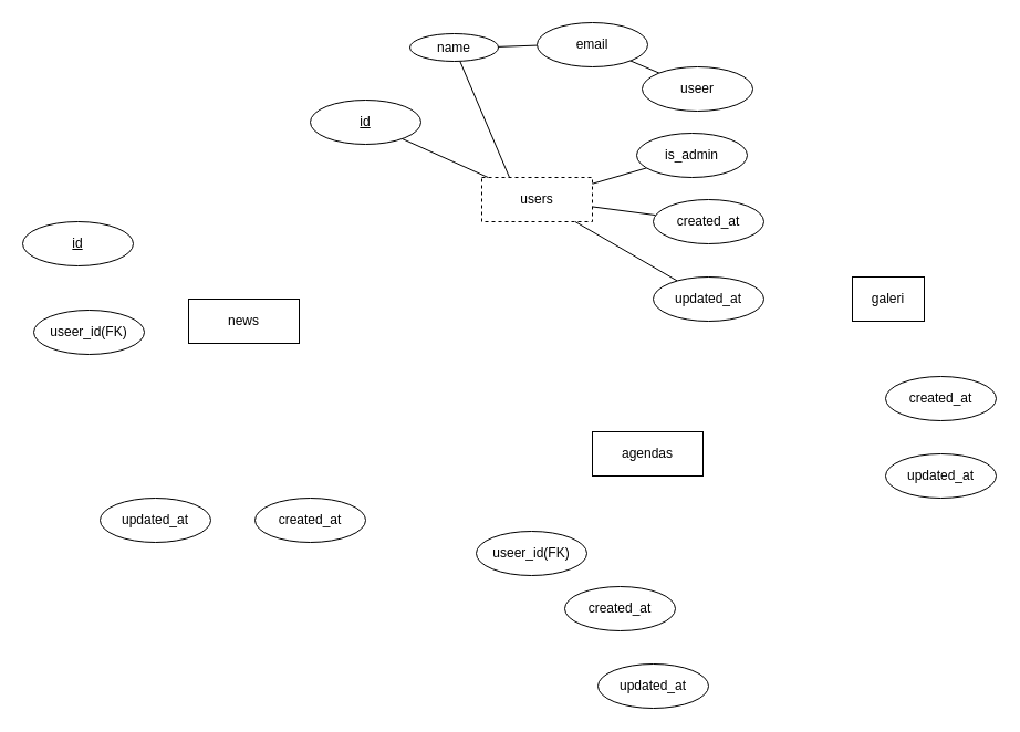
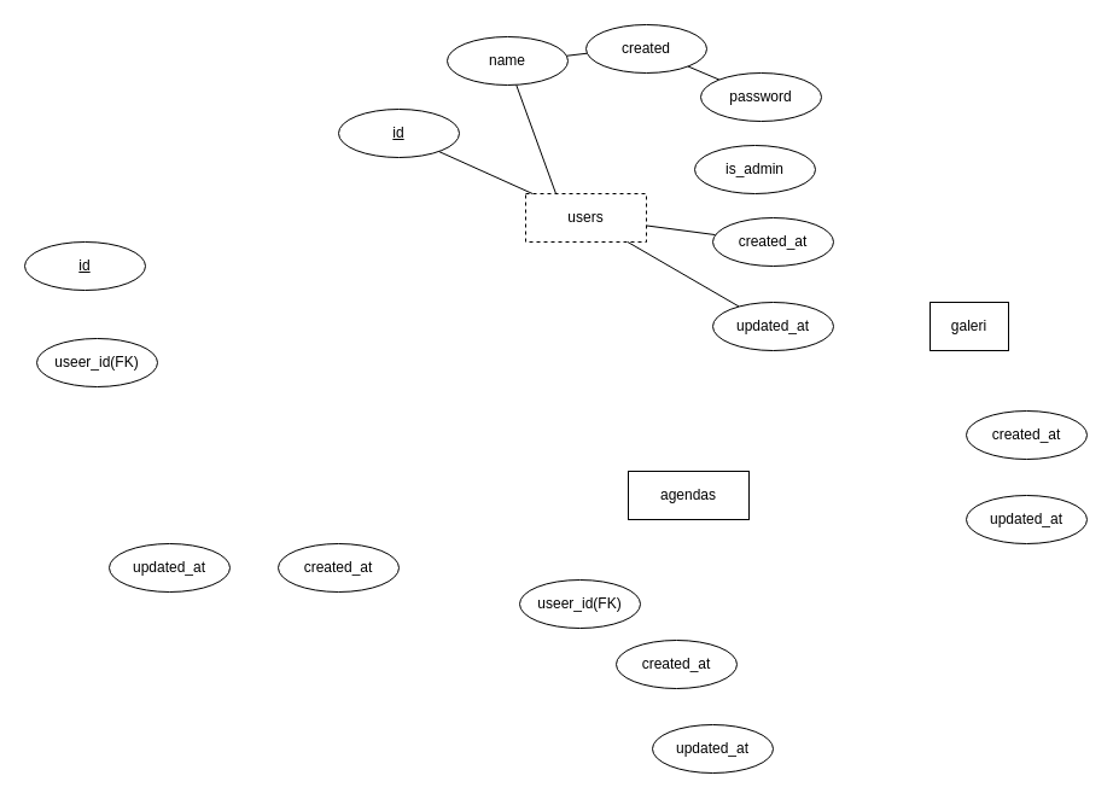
  <mxCell id="0" />
  <mxCell id="1" parent="0" />
  <mxCell id="2" value="users" style="whiteSpace=wrap;html=1;align=center;dashed=1;" vertex="1" parent="1"><mxGeometry x="435" y="160" width="100" height="40" as="geometry" /></mxCell>
  <mxCell id="3" style="edgeStyle=none;html=1;endArrow=none;endFill=0;" edge="1" parent="1" source="4" target="2"><mxGeometry relative="1" as="geometry" /></mxCell>
  <mxCell id="4" value="id" style="ellipse;whiteSpace=wrap;html=1;align=center;fontStyle=4;" vertex="1" parent="1"><mxGeometry x="280" y="90" width="100" height="40" as="geometry" /></mxCell>
  <mxCell id="5" style="edgeStyle=none;html=1;entryX=0.25;entryY=0;entryDx=0;entryDy=0;endArrow=none;endFill=0;" edge="1" parent="1" source="6" target="2"><mxGeometry relative="1" as="geometry" /></mxCell>
- <mxCell id="6" value="name" style="ellipse;whiteSpace=wrap;html=1;align=center;" vertex="1" parent="1"><mxGeometry x="370" y="30" width="80" height="25" as="geometry" /></mxCell>
+ <mxCell id="6" value="name" style="ellipse;whiteSpace=wrap;html=1;align=center;" vertex="1" parent="1"><mxGeometry x="370" y="30" width="100" height="40" as="geometry" /></mxCell>
  <mxCell id="7" style="edgeStyle=none;html=1;endArrow=none;endFill=0;" edge="1" parent="1" source="8" target="6"><mxGeometry relative="1" as="geometry" /></mxCell>
- <mxCell id="8" value="email" style="ellipse;whiteSpace=wrap;html=1;align=center;" vertex="1" parent="1"><mxGeometry x="485" y="20" width="100" height="40" as="geometry" /></mxCell>
+ <mxCell id="8" value="created" style="ellipse;whiteSpace=wrap;html=1;align=center;" vertex="1" parent="1"><mxGeometry x="485" y="20" width="100" height="40" as="geometry" /></mxCell>
  <mxCell id="9" style="edgeStyle=none;html=1;endArrow=none;endFill=0;" edge="1" parent="1" source="10" target="8"><mxGeometry relative="1" as="geometry" /></mxCell>
- <mxCell id="10" value="useer" style="ellipse;whiteSpace=wrap;html=1;align=center;" vertex="1" parent="1"><mxGeometry x="580" y="60" width="100" height="40" as="geometry" /></mxCell>
- <mxCell id="11" style="edgeStyle=none;html=1;endArrow=none;endFill=0;" edge="1" parent="1" source="12" target="2"><mxGeometry relative="1" as="geometry" /></mxCell>
+ <mxCell id="10" value="password" style="ellipse;whiteSpace=wrap;html=1;align=center;" vertex="1" parent="1"><mxGeometry x="580" y="60" width="100" height="40" as="geometry" /></mxCell>
  <mxCell id="12" value="is_admin" style="ellipse;whiteSpace=wrap;html=1;align=center;" vertex="1" parent="1"><mxGeometry x="575" y="120" width="100" height="40" as="geometry" /></mxCell>
  <mxCell id="13" style="edgeStyle=none;html=1;endArrow=none;endFill=0;" edge="1" parent="1" source="14" target="2"><mxGeometry relative="1" as="geometry" /></mxCell>
  <mxCell id="14" value="created_at" style="ellipse;whiteSpace=wrap;html=1;align=center;" vertex="1" parent="1"><mxGeometry x="590" y="180" width="100" height="40" as="geometry" /></mxCell>
  <mxCell id="15" style="edgeStyle=none;html=1;endArrow=none;endFill=0;" edge="1" parent="1" source="16" target="2"><mxGeometry relative="1" as="geometry" /></mxCell>
  <mxCell id="16" value="updated_at" style="ellipse;whiteSpace=wrap;html=1;align=center;" vertex="1" parent="1"><mxGeometry x="590" y="250" width="100" height="40" as="geometry" /></mxCell>
- <mxCell id="17" value="news" style="whiteSpace=wrap;html=1;align=center;" vertex="1" parent="1"><mxGeometry x="170" y="270" width="100" height="40" as="geometry" /></mxCell>
- <mxCell id="18" value="agendas" style="whiteSpace=wrap;html=1;align=center;" vertex="1" parent="1"><mxGeometry x="535" y="390" width="100" height="40" as="geometry" /></mxCell>
+ <mxCell id="18" value="agendas" style="whiteSpace=wrap;html=1;align=center;" vertex="1" parent="1"><mxGeometry x="520" y="390" width="100" height="40" as="geometry" /></mxCell>
  <mxCell id="19" value="updated_at" style="ellipse;whiteSpace=wrap;html=1;align=center;" vertex="1" parent="1"><mxGeometry x="90" y="450" width="100" height="40" as="geometry" /></mxCell>
  <mxCell id="20" value="created_at" style="ellipse;whiteSpace=wrap;html=1;align=center;" vertex="1" parent="1"><mxGeometry x="230" y="450" width="100" height="40" as="geometry" /></mxCell>
  <mxCell id="21" value="updated_at" style="ellipse;whiteSpace=wrap;html=1;align=center;" vertex="1" parent="1"><mxGeometry x="540" y="600" width="100" height="40" as="geometry" /></mxCell>
  <mxCell id="22" value="created_at" style="ellipse;whiteSpace=wrap;html=1;align=center;" vertex="1" parent="1"><mxGeometry x="510" y="530" width="100" height="40" as="geometry" /></mxCell>
  <mxCell id="23" value="id" style="ellipse;whiteSpace=wrap;html=1;align=center;fontStyle=4;" vertex="1" parent="1"><mxGeometry x="20" y="200" width="100" height="40" as="geometry" /></mxCell>
  <mxCell id="24" value="useer_id(FK)" style="ellipse;whiteSpace=wrap;html=1;align=center;" vertex="1" parent="1"><mxGeometry x="30" y="280" width="100" height="40" as="geometry" /></mxCell>
  <mxCell id="25" value="useer_id(FK)" style="ellipse;whiteSpace=wrap;html=1;align=center;" vertex="1" parent="1"><mxGeometry x="430" y="480" width="100" height="40" as="geometry" /></mxCell>
  <mxCell id="26" value="galeri" style="whiteSpace=wrap;html=1;align=center;" vertex="1" parent="1"><mxGeometry x="770" y="250" width="65" height="40" as="geometry" /></mxCell>
  <mxCell id="27" value="created_at" style="ellipse;whiteSpace=wrap;html=1;align=center;" vertex="1" parent="1"><mxGeometry x="800" y="340" width="100" height="40" as="geometry" /></mxCell>
  <mxCell id="28" value="updated_at" style="ellipse;whiteSpace=wrap;html=1;align=center;" vertex="1" parent="1"><mxGeometry x="800" y="410" width="100" height="40" as="geometry" /></mxCell>
